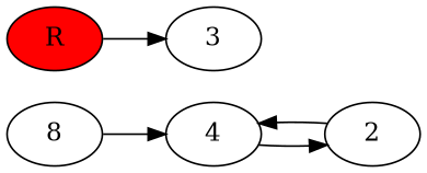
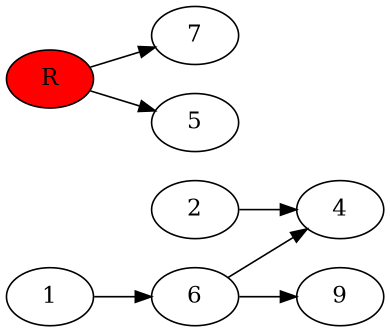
  digraph {
    rankdir=LR
-   8
+   1
+   8 [label=6]
    4
+   9
    2
    R [fillcolor="#ff0000" style=filled]
-   7 [label=3]
+   7
+   5
+   1 -> 8
    8 -> 4
-   4 -> 2
+   8 -> 9
    2 -> 4
    R -> 7
+   R -> 5
  }
